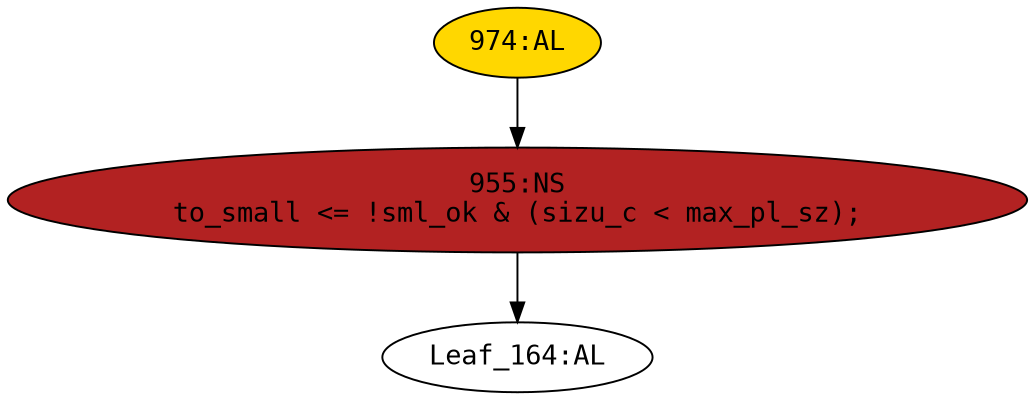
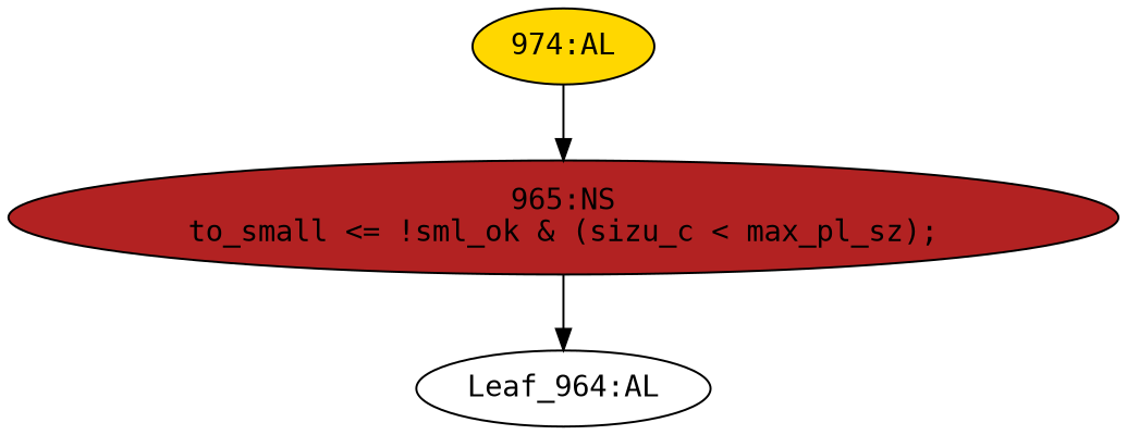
  strict digraph {
    fontname="DejaVu Sans Mono"
    node [fontname="DejaVu Sans Mono" style=filled]
    edge [cond="[]" fontname="DejaVu Sans Mono" lineno=None]
-   n1 [def_var="['to_small']" label="Leaf_164:AL" style=""]
+   n1 [def_var="['to_small']" label="Leaf_964:AL" style=""]
    n2 [ast="<pyverilog.vparser.ast.Always object at 0x7fae5e115650>" clk_sens=True fillcolor=gold label="974:AL" sens="['clk']" statements="[]" typ=Always use_var="['max_pl_sz', 'sml_ok', 'sizu_c']"]
-   n3 [ast="<pyverilog.vparser.ast.NonblockingSubstitution object at 0x7fae5e115750>" fillcolor=firebrick label="955:NS\nto_small <= !sml_ok & (sizu_c < max_pl_sz);" statements="[<pyverilog.vparser.ast.NonblockingSubstitution object at 0x7fae5e115750>]" typ=NonblockingSubstitution]
+   n3 [ast="<pyverilog.vparser.ast.NonblockingSubstitution object at 0x7fae5e115750>" fillcolor=firebrick label="965:NS\nto_small <= !sml_ok & (sizu_c < max_pl_sz);" statements="[<pyverilog.vparser.ast.NonblockingSubstitution object at 0x7fae5e115750>]" typ=NonblockingSubstitution]
    n2 -> n3
    n3 -> n1
  }
